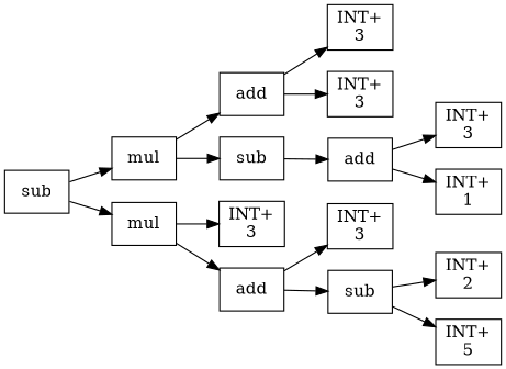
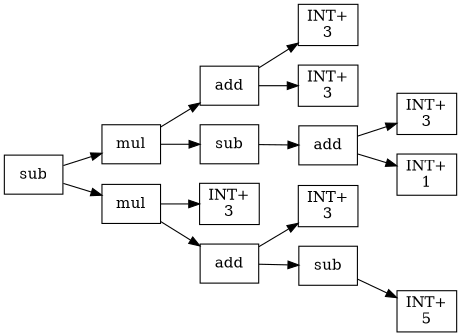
  digraph {
    rankdir=LR
    node [shape=box]
    n1 [label=sub]
    n2 [label=mul]
    n3 [label=mul]
    n4 [label=add]
    n5 [label=sub]
    n6 [label="INT+\n3"]
    n7 [label=add]
    n8 [label="INT+\n3"]
    n9 [label="INT+\n3"]
    n10 [label=add]
    n11 [label="INT+\n3"]
    n12 [label="INT+\n1"]
    n13 [label="INT+\n3"]
    n14 [label=sub]
-   n15 [label="INT+\n2"]
    n16 [label="INT+\n5"]
    n1 -> n2
    n1 -> n3
    n2 -> n4
    n2 -> n5
    n3 -> n6
    n3 -> n7
    n4 -> n8
    n4 -> n9
    n5 -> n10
    n7 -> n13
    n7 -> n14
    n10 -> n11
    n10 -> n12
-   n14 -> n15
    n14 -> n16
  }
